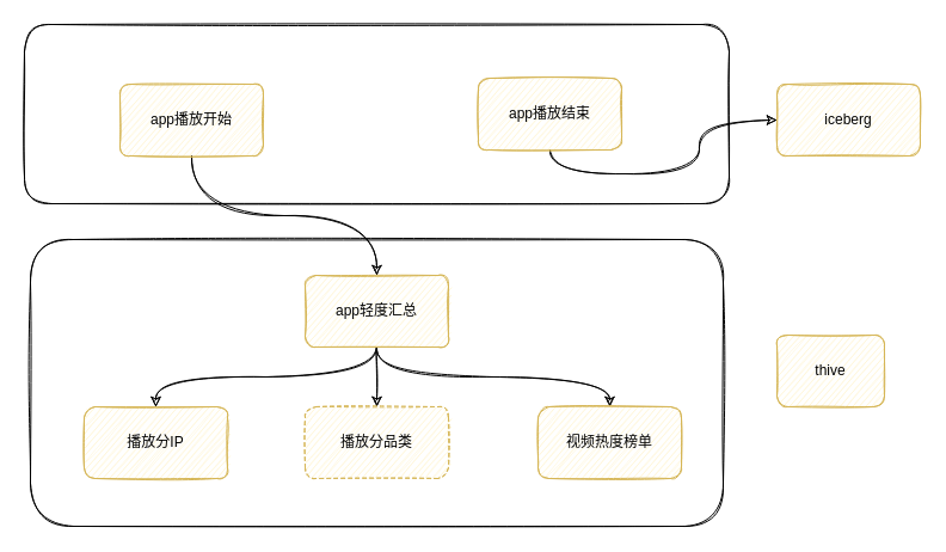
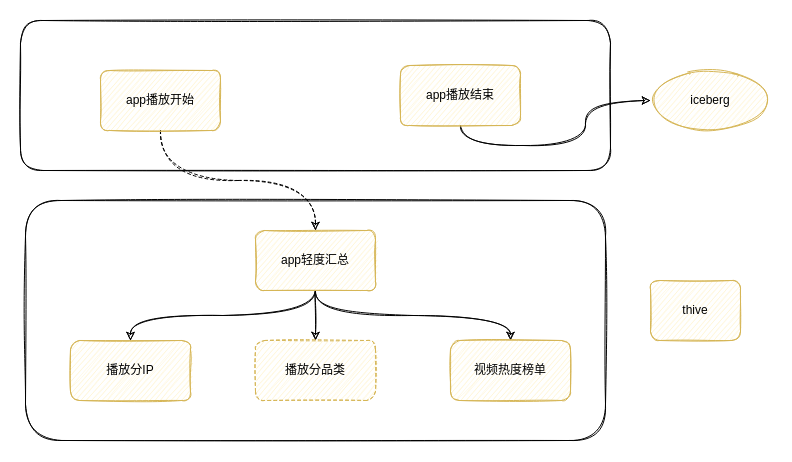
  <mxCell id="0" />
  <mxCell id="1" parent="0" />
  <mxCell id="2" value="" style="rounded=1;whiteSpace=wrap;html=1;sketch=1;" vertex="1" parent="1"><mxGeometry x="25" y="200" width="580" height="240" as="geometry" /></mxCell>
  <mxCell id="3" value="" style="rounded=1;whiteSpace=wrap;html=1;sketch=1;" vertex="1" parent="1"><mxGeometry x="20" y="20" width="590" height="150" as="geometry" /></mxCell>
- <mxCell id="4" style="edgeStyle=orthogonalEdgeStyle;curved=1;rounded=1;sketch=1;orthogonalLoop=1;jettySize=auto;html=1;exitX=0.5;exitY=1;exitDx=0;exitDy=0;" edge="1" parent="1" source="5" target="11"><mxGeometry relative="1" as="geometry" /></mxCell>
+ <mxCell id="4" style="edgeStyle=orthogonalEdgeStyle;curved=1;rounded=1;sketch=1;orthogonalLoop=1;jettySize=auto;html=1;exitX=0.5;exitY=1;exitDx=0;exitDy=0;dashed=1;" edge="1" parent="1" source="5" target="11"><mxGeometry relative="1" as="geometry" /></mxCell>
  <mxCell id="5" value="app播放开始" style="rounded=1;whiteSpace=wrap;html=1;sketch=1;fillColor=#fff2cc;strokeColor=#d6b656;" vertex="1" parent="1"><mxGeometry x="100" y="70" width="120" height="60" as="geometry" /></mxCell>
  <mxCell id="6" style="edgeStyle=orthogonalEdgeStyle;curved=1;rounded=1;sketch=1;orthogonalLoop=1;jettySize=auto;html=1;exitX=0.5;exitY=1;exitDx=0;exitDy=0;" edge="1" parent="1" source="7" target="15"><mxGeometry relative="1" as="geometry"><mxPoint x="290" y="210" as="targetPoint" /></mxGeometry></mxCell>
  <mxCell id="7" value="app播放结束" style="rounded=1;whiteSpace=wrap;html=1;sketch=1;fillColor=#fff2cc;strokeColor=#d6b656;" vertex="1" parent="1"><mxGeometry x="400" y="65" width="120" height="60" as="geometry" /></mxCell>
  <mxCell id="8" style="edgeStyle=orthogonalEdgeStyle;curved=1;rounded=1;sketch=1;orthogonalLoop=1;jettySize=auto;html=1;exitX=0.5;exitY=1;exitDx=0;exitDy=0;entryX=0.5;entryY=0;entryDx=0;entryDy=0;" edge="1" parent="1" source="11" target="12"><mxGeometry relative="1" as="geometry" /></mxCell>
  <mxCell id="9" style="edgeStyle=orthogonalEdgeStyle;curved=1;rounded=1;sketch=1;orthogonalLoop=1;jettySize=auto;html=1;exitX=0.5;exitY=1;exitDx=0;exitDy=0;" edge="1" parent="1" source="11" target="13"><mxGeometry relative="1" as="geometry" /></mxCell>
  <mxCell id="10" style="edgeStyle=orthogonalEdgeStyle;curved=1;rounded=1;sketch=1;orthogonalLoop=1;jettySize=auto;html=1;exitX=0.5;exitY=1;exitDx=0;exitDy=0;" edge="1" parent="1" source="11" target="14"><mxGeometry relative="1" as="geometry" /></mxCell>
  <mxCell id="11" value="app轻度汇总" style="rounded=1;whiteSpace=wrap;html=1;sketch=1;fillColor=#fff2cc;strokeColor=#d6b656;" vertex="1" parent="1"><mxGeometry x="255" y="230" width="120" height="60" as="geometry" /></mxCell>
  <mxCell id="12" value="播放分IP" style="rounded=1;whiteSpace=wrap;html=1;sketch=1;fillColor=#fff2cc;strokeColor=#d6b656;" vertex="1" parent="1"><mxGeometry x="70" y="340" width="120" height="60" as="geometry" /></mxCell>
  <mxCell id="13" value="播放分品类" style="rounded=1;whiteSpace=wrap;html=1;sketch=1;fillColor=#fff2cc;strokeColor=#d6b656;dashed=1;" vertex="1" parent="1"><mxGeometry x="255" y="340" width="120" height="60" as="geometry" /></mxCell>
  <mxCell id="14" value="视频热度榜单" style="rounded=1;whiteSpace=wrap;html=1;sketch=1;fillColor=#fff2cc;strokeColor=#d6b656;" vertex="1" parent="1"><mxGeometry x="450" y="340" width="120" height="60" as="geometry" /></mxCell>
- <mxCell id="15" value="iceberg" style="rounded=1;whiteSpace=wrap;html=1;sketch=1;fillColor=#fff2cc;strokeColor=#d6b656;" vertex="1" parent="1"><mxGeometry x="650" y="70" width="120" height="60" as="geometry" /></mxCell>
+ <mxCell id="15" value="iceberg" style="ellipse;whiteSpace=wrap;html=1;sketch=1;fillColor=#fff2cc;strokeColor=#d6b656;" vertex="1" parent="1"><mxGeometry x="650" y="70" width="120" height="60" as="geometry" /></mxCell>
  <mxCell id="16" value="thive" style="rounded=1;whiteSpace=wrap;html=1;sketch=1;fillColor=#fff2cc;strokeColor=#d6b656;" vertex="1" parent="1"><mxGeometry x="650" y="280" width="90" height="60" as="geometry" /></mxCell>
